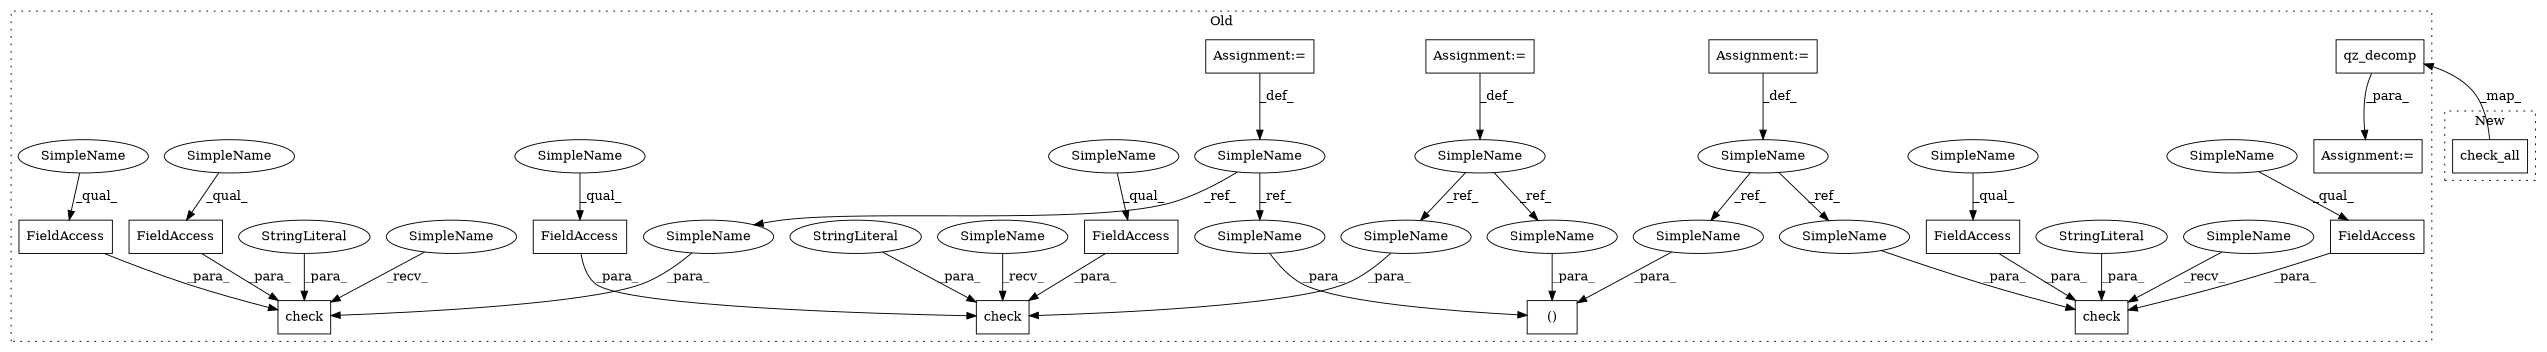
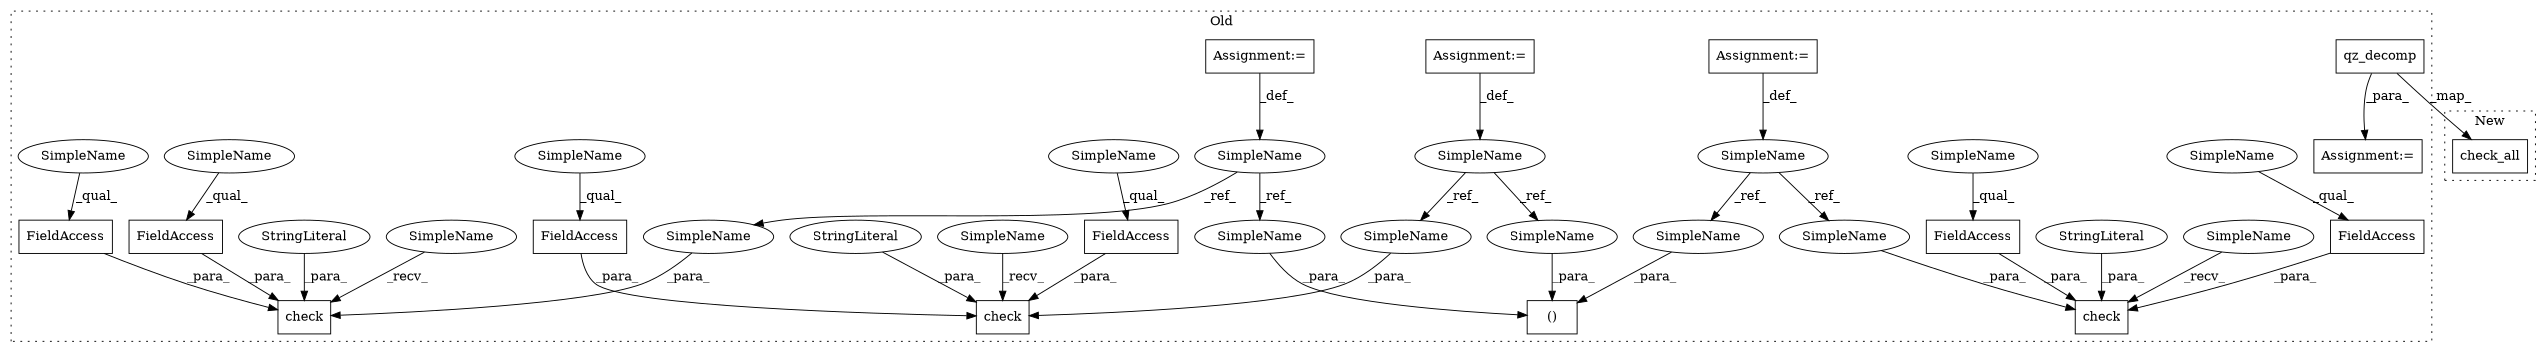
  digraph {
    node [a=42 l=4 s=94609 shape=ellipse]
    n1 [a=32 l="10,1" label=qz_decomp s="94576,94591" shape=box]
    n2 [a=22 l=7 label=FieldAccess shape=box]
    n3 [a=22 l=7 label=FieldAccess s=94653 shape=box]
    n4 [a=22 l=7 label=FieldAccess s=94705 shape=box]
    n5 [a=22 l=7 label=FieldAccess s=94617 shape=box]
    n6 [a=22 l=7 label=FieldAccess s=94661 shape=box]
    n7 [a=22 l=7 label=FieldAccess s=94697 shape=box]
    n8 [a=32 l="6,1" label=check s="94691,94723" shape=box]
    n9 [label=SimpleName s=94434]
    n10 [a=106 l=38 label="()" s=94531 shape=box]
    n11 [label=SimpleName s=94516]
    n12 [a=32 l="6,1" label=check s="94603,94635" shape=box]
    n13 [label=SimpleName s=94475]
    n14 [a=32 l="6,1" label=check s="94647,94679" shape=box]
    n15 [a=7 label="Assignment:=" s=94475 shape=box]
    n16 [a=7 label="Assignment:=" s=94516 shape=box]
    n17 [a=7 label="Assignment:=" s=94434 shape=box]
    n18 [a=7 l=2 label="Assignment:=" s=94569 shape=box]
    n19 [a=45 l=5 label=StringLiteral s=94669]
    n20 [a=45 l=5 label=StringLiteral s=94625]
    n21 [a=45 l=5 label=StringLiteral s=94713]
    n22 [label=SimpleName s=94548]
    n23 [label=SimpleName s=94675]
    n24 [label=SimpleName s=94653]
    n25 [label=SimpleName s=94617]
    n26 [label=SimpleName s=94661]
    n27 [label=SimpleName s=94598]
    n28 [label=SimpleName s=94642]
    n29 [label=SimpleName s=94686]
    n30 [label=SimpleName]
    n31 [label=SimpleName s=94705]
    n32 [label=SimpleName s=94697]
    n33 [label=SimpleName s=94631]
    n34 [label=SimpleName s=94531]
    n35 [label=SimpleName s=94719]
    n36 [label=SimpleName s=94565]
    n37 [a=32 l="10,1" label=check_all s="93969,93984" shape=box]
    subgraph cluster_1 {
      label=Old
      style=dotted
      n1
      n2
      n3
      n4
      n5
      n6
      n7
      n8
      n9
      n10
      n11
      n12
      n13
      n14
      n15
      n16
      n17
      n18
      n19
      n20
      n21
      n22
      n23
      n24
      n25
      n26
      n27
      n28
      n29
      n30
      n31
      n32
      n33
      n34
      n35
      n36
    }
    subgraph cluster_2 {
      label=New
      style=dotted
      n37
    }
    n1 -> n18 [label=_para_]
-   n37 -> n1 [label=_map_]
+   n1 -> n37 [label=_map_]
    n2 -> n12 [label=_para_]
    n3 -> n14 [label=_para_]
    n4 -> n8 [label=_para_]
    n5 -> n12 [label=_para_]
    n6 -> n14 [label=_para_]
    n7 -> n8 [label=_para_]
    n9 -> n35 [label=_ref_]
    n9 -> n36 [label=_ref_]
    n11 -> n33 [label=_ref_]
    n11 -> n34 [label=_ref_]
    n13 -> n22 [label=_ref_]
    n13 -> n23 [label=_ref_]
    n15 -> n13 [label=_def_]
    n16 -> n11 [label=_def_]
    n17 -> n9 [label=_def_]
    n19 -> n14 [label=_para_]
    n20 -> n12 [label=_para_]
    n21 -> n8 [label=_para_]
    n22 -> n10 [label=_para_]
    n23 -> n14 [label=_para_]
    n24 -> n3 [label=_qual_]
    n25 -> n5 [label=_qual_]
    n26 -> n6 [label=_qual_]
    n27 -> n12 [label=_recv_]
    n28 -> n14 [label=_recv_]
    n29 -> n8 [label=_recv_]
    n30 -> n2 [label=_qual_]
    n31 -> n4 [label=_qual_]
    n32 -> n7 [label=_qual_]
    n33 -> n12 [label=_para_]
    n34 -> n10 [label=_para_]
    n35 -> n8 [label=_para_]
    n36 -> n10 [label=_para_]
  }
